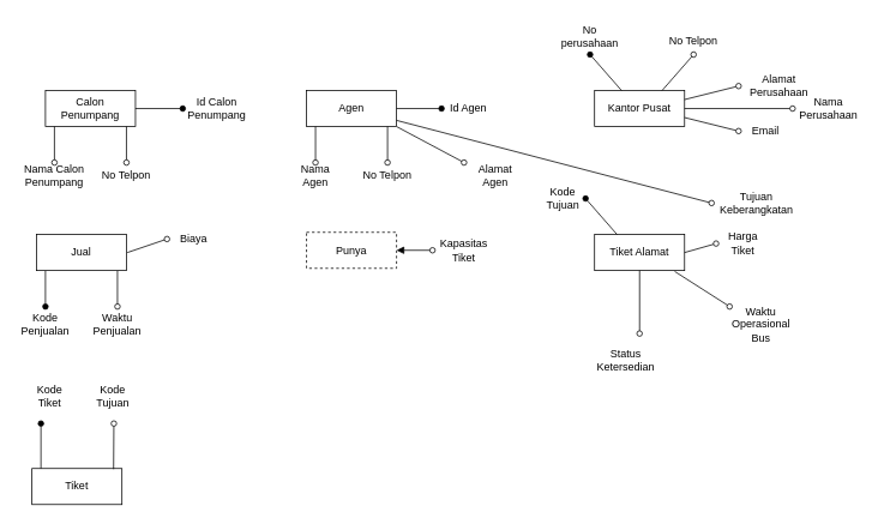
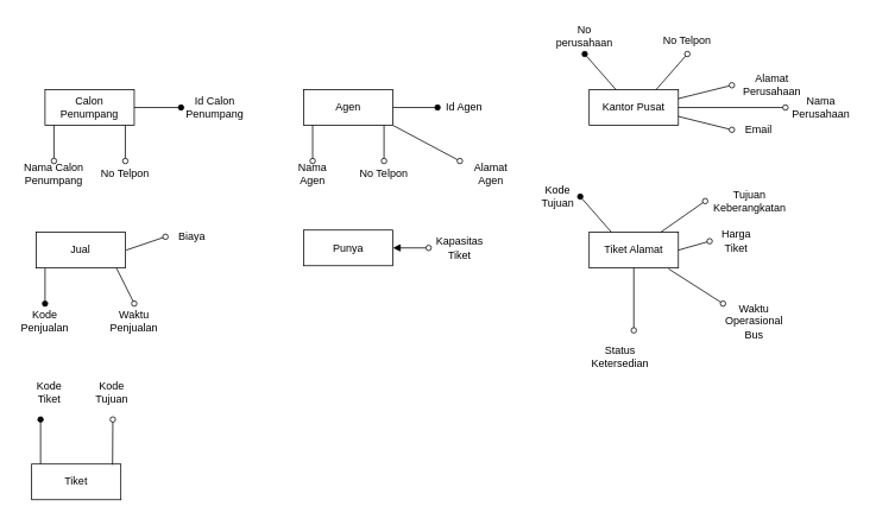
  <mxCell id="0" />
  <mxCell id="1" parent="0" />
  <mxCell id="2" value="Calon Penumpang" style="whiteSpace=wrap;html=1;align=center;" parent="1" vertex="1"><mxGeometry x="50" y="100" width="100" height="40" as="geometry" /></mxCell>
  <mxCell id="3" value="" style="endArrow=none;html=1;rounded=0;startArrow=oval;startFill=0;exitX=0.5;exitY=0;exitDx=0;exitDy=0;" parent="1" source="8" edge="1"><mxGeometry width="50" height="50" relative="1" as="geometry"><mxPoint x="60" y="200" as="sourcePoint" /><mxPoint x="60" y="140" as="targetPoint" /></mxGeometry></mxCell>
  <mxCell id="4" value="" style="endArrow=none;html=1;rounded=0;startArrow=oval;startFill=0;exitX=0.5;exitY=0;exitDx=0;exitDy=0;" parent="1" source="5" edge="1"><mxGeometry width="50" height="50" relative="1" as="geometry"><mxPoint x="140" y="200" as="sourcePoint" /><mxPoint x="140" y="140" as="targetPoint" /></mxGeometry></mxCell>
  <mxCell id="5" value="No Telpon" style="text;html=1;strokeColor=none;fillColor=none;align=center;verticalAlign=middle;whiteSpace=wrap;rounded=0;" parent="1" vertex="1"><mxGeometry x="110" y="180" width="60" height="30" as="geometry" /></mxCell>
  <mxCell id="6" value="" style="endArrow=none;html=1;rounded=0;startArrow=oval;startFill=1;entryX=1;entryY=0.5;entryDx=0;entryDy=0;exitX=0;exitY=0.5;exitDx=0;exitDy=0;" parent="1" source="7" target="2" edge="1"><mxGeometry width="50" height="50" relative="1" as="geometry"><mxPoint x="230" y="210" as="sourcePoint" /><mxPoint x="230" y="100" as="targetPoint" /></mxGeometry></mxCell>
  <mxCell id="7" value="Id Calon Penumpang" style="text;html=1;strokeColor=none;fillColor=none;align=center;verticalAlign=middle;whiteSpace=wrap;rounded=0;" parent="1" vertex="1"><mxGeometry x="202.5" y="95" width="75" height="50" as="geometry" /></mxCell>
  <mxCell id="8" value="Nama Calon Penumpang" style="text;html=1;strokeColor=none;fillColor=none;align=center;verticalAlign=middle;whiteSpace=wrap;rounded=0;" parent="1" vertex="1"><mxGeometry x="20" y="180" width="80" height="30" as="geometry" /></mxCell>
  <mxCell id="9" value="" style="endArrow=none;html=1;rounded=0;startArrow=oval;startFill=0;exitX=0;exitY=0.5;exitDx=0;exitDy=0;" parent="1" source="11" edge="1"><mxGeometry width="50" height="50" relative="1" as="geometry"><mxPoint x="-10" y="300" as="sourcePoint" /><mxPoint x="141" y="280" as="targetPoint" /></mxGeometry></mxCell>
  <mxCell id="10" value="" style="endArrow=none;html=1;rounded=0;startArrow=oval;startFill=0;exitX=0.5;exitY=0;exitDx=0;exitDy=0;" parent="1" source="12" edge="1"><mxGeometry width="50" height="50" relative="1" as="geometry"><mxPoint x="180" y="240" as="sourcePoint" /><mxPoint x="130" y="300" as="targetPoint" /></mxGeometry></mxCell>
  <mxCell id="11" value="Biaya" style="text;html=1;strokeColor=none;fillColor=none;align=center;verticalAlign=middle;whiteSpace=wrap;rounded=0;" parent="1" vertex="1"><mxGeometry x="185" y="250" width="60" height="30" as="geometry" /></mxCell>
- <mxCell id="12" value="Waktu Penjualan" style="text;html=1;strokeColor=none;fillColor=none;align=center;verticalAlign=middle;whiteSpace=wrap;rounded=0;" parent="1" vertex="1"><mxGeometry x="100" y="340" width="60" height="40" as="geometry" /></mxCell>
+ <mxCell id="12" value="Waktu Penjualan" style="text;html=1;strokeColor=none;fillColor=none;align=center;verticalAlign=middle;whiteSpace=wrap;rounded=0;" parent="1" vertex="1"><mxGeometry x="120" y="340" width="60" height="40" as="geometry" /></mxCell>
  <mxCell id="13" value="" style="endArrow=none;html=1;rounded=0;startArrow=oval;startFill=1;exitX=0.5;exitY=0;exitDx=0;exitDy=0;" parent="1" source="14" edge="1"><mxGeometry width="50" height="50" relative="1" as="geometry"><mxPoint x="50" y="250" as="sourcePoint" /><mxPoint x="50" y="300" as="targetPoint" /></mxGeometry></mxCell>
  <mxCell id="14" value="Kode Penjualan" style="text;html=1;strokeColor=none;fillColor=none;align=center;verticalAlign=middle;whiteSpace=wrap;rounded=0;" parent="1" vertex="1"><mxGeometry x="20" y="340" width="60" height="40" as="geometry" /></mxCell>
  <mxCell id="15" value="Jual" style="whiteSpace=wrap;html=1;align=center;" parent="1" vertex="1"><mxGeometry x="40" y="260" width="100" height="40" as="geometry" /></mxCell>
  <mxCell id="16" value="" style="endArrow=block;html=1;rounded=0;startArrow=oval;startFill=0;exitX=0;exitY=0.5;exitDx=0;exitDy=0;entryX=1;entryY=0.5;entryDx=0;entryDy=0;" parent="1" source="17" target="18" edge="1"><mxGeometry width="50" height="50" relative="1" as="geometry"><mxPoint x="400" y="640" as="sourcePoint" /><mxPoint x="420" y="310" as="targetPoint" /></mxGeometry></mxCell>
  <mxCell id="17" value="Kapasitas Tiket" style="text;html=1;strokeColor=none;fillColor=none;align=center;verticalAlign=middle;whiteSpace=wrap;rounded=0;" parent="1" vertex="1"><mxGeometry x="480" y="260" width="70" height="35" as="geometry" /></mxCell>
- <mxCell id="18" value="Punya" style="whiteSpace=wrap;html=1;align=center;dashed=1;" parent="1" vertex="1"><mxGeometry x="340" y="257.5" width="100" height="40" as="geometry" /></mxCell>
+ <mxCell id="18" value="Punya" style="whiteSpace=wrap;html=1;align=center;" parent="1" vertex="1"><mxGeometry x="340" y="257.5" width="100" height="40" as="geometry" /></mxCell>
  <mxCell id="19" value="Agen" style="whiteSpace=wrap;html=1;align=center;" parent="1" vertex="1"><mxGeometry x="340" y="100" width="100" height="40" as="geometry" /></mxCell>
  <mxCell id="20" value="" style="endArrow=none;html=1;rounded=0;startArrow=oval;startFill=0;exitX=0.5;exitY=0;exitDx=0;exitDy=0;" parent="1" source="25" edge="1"><mxGeometry width="50" height="50" relative="1" as="geometry"><mxPoint x="350" y="180" as="sourcePoint" /><mxPoint x="350" y="140" as="targetPoint" /></mxGeometry></mxCell>
  <mxCell id="21" value="" style="endArrow=none;html=1;rounded=0;startArrow=oval;startFill=0;exitX=0.5;exitY=0;exitDx=0;exitDy=0;" parent="1" source="22" edge="1"><mxGeometry width="50" height="50" relative="1" as="geometry"><mxPoint x="430" y="190" as="sourcePoint" /><mxPoint x="430" y="140" as="targetPoint" /></mxGeometry></mxCell>
  <mxCell id="22" value="No Telpon" style="text;html=1;strokeColor=none;fillColor=none;align=center;verticalAlign=middle;whiteSpace=wrap;rounded=0;" parent="1" vertex="1"><mxGeometry x="400" y="180" width="60" height="30" as="geometry" /></mxCell>
  <mxCell id="23" value="" style="endArrow=none;html=1;rounded=0;startArrow=oval;startFill=1;exitX=0;exitY=0.5;exitDx=0;exitDy=0;entryX=1;entryY=0.5;entryDx=0;entryDy=0;" parent="1" source="24" target="19" edge="1"><mxGeometry width="50" height="50" relative="1" as="geometry"><mxPoint x="390" y="230" as="sourcePoint" /><mxPoint x="389.5" y="140" as="targetPoint" /></mxGeometry></mxCell>
  <mxCell id="24" value="Id Agen" style="text;html=1;strokeColor=none;fillColor=none;align=center;verticalAlign=middle;whiteSpace=wrap;rounded=0;" parent="1" vertex="1"><mxGeometry x="490" y="105" width="60" height="30" as="geometry" /></mxCell>
  <mxCell id="25" value="Nama Agen" style="text;html=1;strokeColor=none;fillColor=none;align=center;verticalAlign=middle;whiteSpace=wrap;rounded=0;" parent="1" vertex="1"><mxGeometry x="320" y="180" width="60" height="30" as="geometry" /></mxCell>
  <mxCell id="26" value="Tiket Alamat" style="whiteSpace=wrap;html=1;align=center;" parent="1" vertex="1"><mxGeometry x="660" y="260" width="100" height="40" as="geometry" /></mxCell>
  <mxCell id="27" value="" style="endArrow=none;html=1;rounded=0;startArrow=oval;startFill=0;exitX=0.5;exitY=0;exitDx=0;exitDy=0;entryX=0.89;entryY=1.025;entryDx=0;entryDy=0;entryPerimeter=0;" parent="1" target="26" edge="1"><mxGeometry width="50" height="50" relative="1" as="geometry"><mxPoint x="810" y="340" as="sourcePoint" /><mxPoint x="775" y="300" as="targetPoint" /></mxGeometry></mxCell>
  <mxCell id="28" value="&lt;div align=&quot;center&quot;&gt;Waktu Operasional Bus&lt;br&gt;&lt;/div&gt;" style="text;html=1;strokeColor=none;fillColor=none;align=center;verticalAlign=middle;whiteSpace=wrap;rounded=0;" parent="1" vertex="1"><mxGeometry x="800" y="335" width="90" height="50" as="geometry" /></mxCell>
  <mxCell id="29" value="" style="endArrow=none;html=1;rounded=0;startArrow=oval;startFill=0;entryX=0.5;entryY=1;entryDx=0;entryDy=0;exitX=0.5;exitY=0;exitDx=0;exitDy=0;entryPerimeter=0;" parent="1" target="26" edge="1"><mxGeometry width="50" height="50" relative="1" as="geometry"><mxPoint x="710" y="370" as="sourcePoint" /><mxPoint x="700" y="300" as="targetPoint" /></mxGeometry></mxCell>
  <mxCell id="30" value="Status Ketersedian" style="text;html=1;strokeColor=none;fillColor=none;align=center;verticalAlign=middle;whiteSpace=wrap;rounded=0;" parent="1" vertex="1"><mxGeometry x="660" y="380" width="70" height="40" as="geometry" /></mxCell>
  <mxCell id="31" value="" style="endArrow=none;html=1;rounded=0;startArrow=oval;startFill=1;entryX=0.25;entryY=0;entryDx=0;entryDy=0;" parent="1" target="26" edge="1"><mxGeometry width="50" height="50" relative="1" as="geometry"><mxPoint x="650" y="220" as="sourcePoint" /><mxPoint x="695" y="300" as="targetPoint" /></mxGeometry></mxCell>
  <mxCell id="32" value="Kode Tujuan" style="text;html=1;strokeColor=none;fillColor=none;align=center;verticalAlign=middle;whiteSpace=wrap;rounded=0;" parent="1" vertex="1"><mxGeometry x="600" y="200" width="50" height="40" as="geometry" /></mxCell>
  <mxCell id="33" value="" style="endArrow=none;html=1;rounded=0;startArrow=oval;startFill=0;exitX=0;exitY=0.5;exitDx=0;exitDy=0;entryX=1;entryY=0.5;entryDx=0;entryDy=0;" parent="1" source="34" target="26" edge="1"><mxGeometry width="50" height="50" relative="1" as="geometry"><mxPoint x="455" y="520" as="sourcePoint" /><mxPoint x="760" y="280" as="targetPoint" /></mxGeometry></mxCell>
  <mxCell id="34" value="Harga Tiket" style="text;html=1;strokeColor=none;fillColor=none;align=center;verticalAlign=middle;whiteSpace=wrap;rounded=0;" parent="1" vertex="1"><mxGeometry x="795" y="250" width="60" height="40" as="geometry" /></mxCell>
  <mxCell id="35" style="edgeStyle=none;rounded=0;orthogonalLoop=1;jettySize=auto;html=1;exitX=0.5;exitY=1;exitDx=0;exitDy=0;startArrow=oval;startFill=0;" parent="1" source="32" target="32" edge="1"><mxGeometry relative="1" as="geometry" /></mxCell>
- <mxCell id="36" value="" style="endArrow=none;html=1;rounded=0;startArrow=oval;startFill=0;exitX=0;exitY=0.5;exitDx=0;exitDy=0;" parent="1" source="37" target="19" edge="1"><mxGeometry width="50" height="50" relative="1" as="geometry"><mxPoint x="865" y="330" as="sourcePoint" /><mxPoint x="485" y="510" as="targetPoint" /></mxGeometry></mxCell>
+ <mxCell id="36" value="" style="endArrow=none;html=1;rounded=0;startArrow=oval;startFill=0;entryX=0.8;entryY=0;entryDx=0;entryDy=0;exitX=0;exitY=0.5;exitDx=0;exitDy=0;entryPerimeter=0;" parent="1" source="37" target="26" edge="1"><mxGeometry width="50" height="50" relative="1" as="geometry"><mxPoint x="865" y="330" as="sourcePoint" /><mxPoint x="485" y="510" as="targetPoint" /></mxGeometry></mxCell>
  <mxCell id="37" value="Tujuan Keberangkatan" style="text;html=1;strokeColor=none;fillColor=none;align=center;verticalAlign=middle;whiteSpace=wrap;rounded=0;" parent="1" vertex="1"><mxGeometry x="790" y="200" width="100" height="50" as="geometry" /></mxCell>
  <mxCell id="38" value="Kantor Pusat" style="whiteSpace=wrap;html=1;align=center;" parent="1" vertex="1"><mxGeometry x="660" y="100" width="100" height="40" as="geometry" /></mxCell>
  <mxCell id="39" value="" style="endArrow=none;html=1;rounded=0;startArrow=oval;startFill=0;exitX=0;exitY=0.5;exitDx=0;exitDy=0;entryX=1;entryY=0.5;entryDx=0;entryDy=0;" parent="1" source="41" target="38" edge="1"><mxGeometry width="50" height="50" relative="1" as="geometry"><mxPoint x="700" y="60" as="sourcePoint" /><mxPoint x="700" y="10" as="targetPoint" /></mxGeometry></mxCell>
  <mxCell id="40" value="" style="endArrow=none;html=1;rounded=0;startArrow=oval;startFill=0;exitX=0.5;exitY=1;exitDx=0;exitDy=0;" parent="1" source="44" edge="1"><mxGeometry width="50" height="50" relative="1" as="geometry"><mxPoint x="770" y="60" as="sourcePoint" /><mxPoint x="735" y="100" as="targetPoint" /></mxGeometry></mxCell>
  <mxCell id="41" value="Nama Perusahaan" style="text;html=1;strokeColor=none;fillColor=none;align=center;verticalAlign=middle;whiteSpace=wrap;rounded=0;" parent="1" vertex="1"><mxGeometry x="880" y="107.5" width="80" height="25" as="geometry" /></mxCell>
  <mxCell id="42" value="Alamat Perusahaan" style="text;html=1;strokeColor=none;fillColor=none;align=center;verticalAlign=middle;whiteSpace=wrap;rounded=0;" parent="1" vertex="1"><mxGeometry x="820" y="80" width="90" height="30" as="geometry" /></mxCell>
  <mxCell id="43" value="" style="endArrow=none;html=1;rounded=0;startArrow=oval;startFill=1;exitX=0.5;exitY=1;exitDx=0;exitDy=0;entryX=0.3;entryY=0;entryDx=0;entryDy=0;entryPerimeter=0;" parent="1" source="46" target="38" edge="1"><mxGeometry width="50" height="50" relative="1" as="geometry"><mxPoint x="740" y="90" as="sourcePoint" /><mxPoint x="680" y="90" as="targetPoint" /></mxGeometry></mxCell>
  <mxCell id="44" value="No Telpon" style="text;html=1;strokeColor=none;fillColor=none;align=center;verticalAlign=middle;whiteSpace=wrap;rounded=0;" parent="1" vertex="1"><mxGeometry x="740" y="30" width="60" height="30" as="geometry" /></mxCell>
  <mxCell id="45" value="" style="endArrow=none;html=1;rounded=0;startArrow=oval;startFill=0;exitX=0;exitY=0.5;exitDx=0;exitDy=0;entryX=1;entryY=0.25;entryDx=0;entryDy=0;" parent="1" source="42" target="38" edge="1"><mxGeometry width="50" height="50" relative="1" as="geometry"><mxPoint x="780" y="140" as="sourcePoint" /><mxPoint x="690" y="-10" as="targetPoint" /></mxGeometry></mxCell>
  <mxCell id="46" value="No perusahaan" style="text;html=1;strokeColor=none;fillColor=none;align=center;verticalAlign=middle;whiteSpace=wrap;rounded=0;" parent="1" vertex="1"><mxGeometry x="620" y="20" width="70" height="40" as="geometry" /></mxCell>
  <mxCell id="47" value="" style="endArrow=none;html=1;rounded=0;startArrow=oval;startFill=0;exitX=0;exitY=0.5;exitDx=0;exitDy=0;entryX=1;entryY=0.75;entryDx=0;entryDy=0;entryPerimeter=0;" parent="1" source="48" target="38" edge="1"><mxGeometry width="50" height="50" relative="1" as="geometry"><mxPoint x="270" y="280" as="sourcePoint" /><mxPoint x="650" y="150" as="targetPoint" /></mxGeometry></mxCell>
  <mxCell id="48" value="Email" style="text;html=1;strokeColor=none;fillColor=none;align=center;verticalAlign=middle;whiteSpace=wrap;rounded=0;" parent="1" vertex="1"><mxGeometry x="820" y="130" width="60" height="30" as="geometry" /></mxCell>
  <mxCell id="49" value="" style="endArrow=none;html=1;rounded=0;startArrow=oval;startFill=0;exitX=0;exitY=0;exitDx=0;exitDy=0;" parent="1" source="50" edge="1"><mxGeometry width="50" height="50" relative="1" as="geometry"><mxPoint x="440.5" y="210" as="sourcePoint" /><mxPoint x="440" y="140" as="targetPoint" /></mxGeometry></mxCell>
  <mxCell id="50" value="Alamat Agen" style="text;html=1;strokeColor=none;fillColor=none;align=center;verticalAlign=middle;whiteSpace=wrap;rounded=0;" parent="1" vertex="1"><mxGeometry x="515" y="180" width="70" height="30" as="geometry" /></mxCell>
  <mxCell id="51" value="Tiket" style="whiteSpace=wrap;html=1;align=center;" parent="1" vertex="1"><mxGeometry x="35" y="520" width="100" height="40" as="geometry" /></mxCell>
  <mxCell id="52" value="" style="endArrow=none;html=1;rounded=0;startArrow=oval;startFill=1;" parent="1" edge="1"><mxGeometry width="50" height="50" relative="1" as="geometry"><mxPoint x="45" y="470" as="sourcePoint" /><mxPoint x="45" y="520" as="targetPoint" /></mxGeometry></mxCell>
  <mxCell id="53" value="Kode Tiket" style="text;html=1;strokeColor=none;fillColor=none;align=center;verticalAlign=middle;whiteSpace=wrap;rounded=0;" parent="1" vertex="1"><mxGeometry x="30" y="420" width="50" height="40" as="geometry" /></mxCell>
  <mxCell id="54" value="Kode Tujuan" style="text;html=1;strokeColor=none;fillColor=none;align=center;verticalAlign=middle;whiteSpace=wrap;rounded=0;" parent="1" vertex="1"><mxGeometry x="100" y="420" width="50" height="40" as="geometry" /></mxCell>
  <mxCell id="55" value="" style="endArrow=none;html=1;rounded=0;startArrow=oval;startFill=0;entryX=0.907;entryY=0.017;entryDx=0;entryDy=0;entryPerimeter=0;" parent="1" target="51" edge="1"><mxGeometry width="50" height="50" relative="1" as="geometry"><mxPoint x="126" y="470" as="sourcePoint" /><mxPoint x="355" y="510" as="targetPoint" /></mxGeometry></mxCell>
